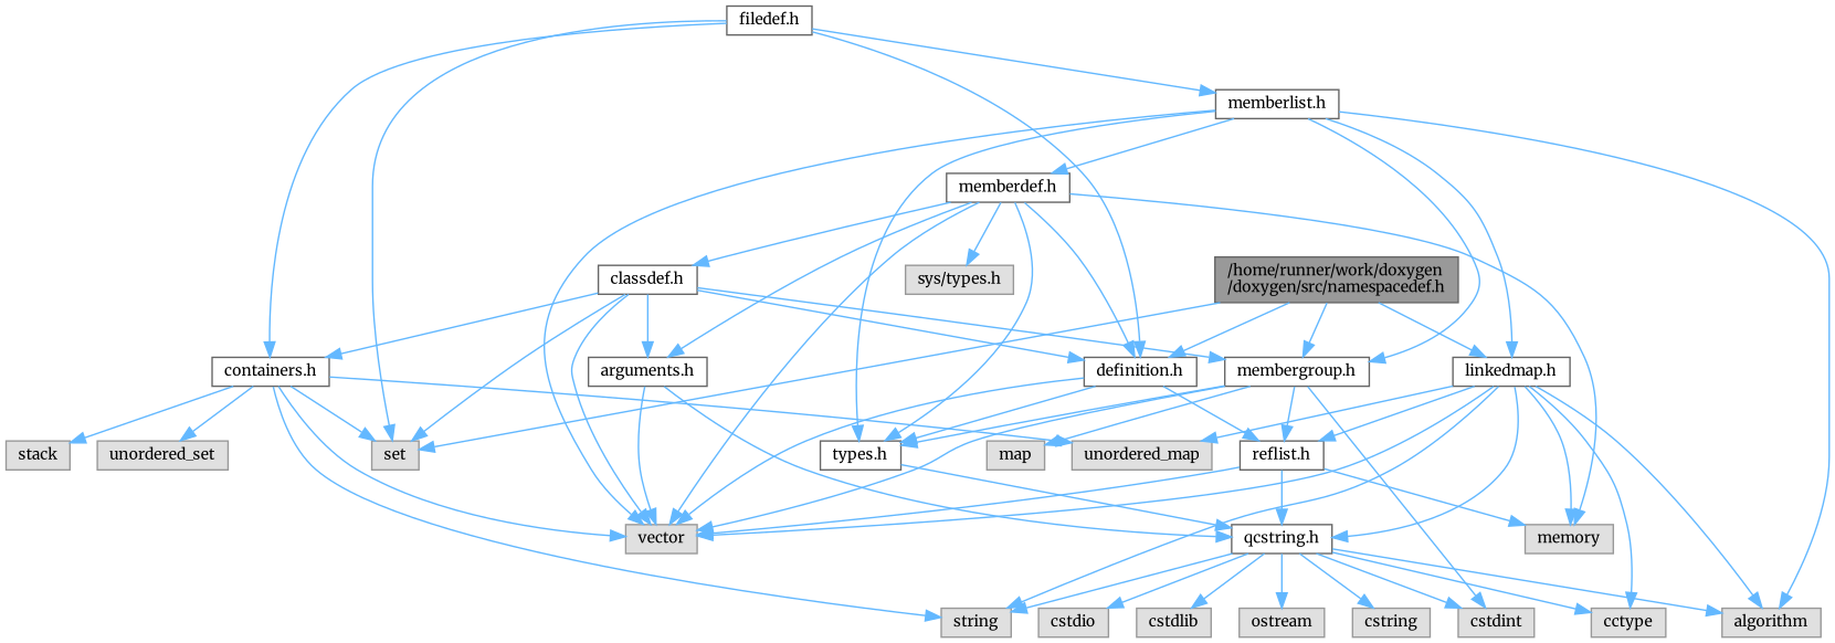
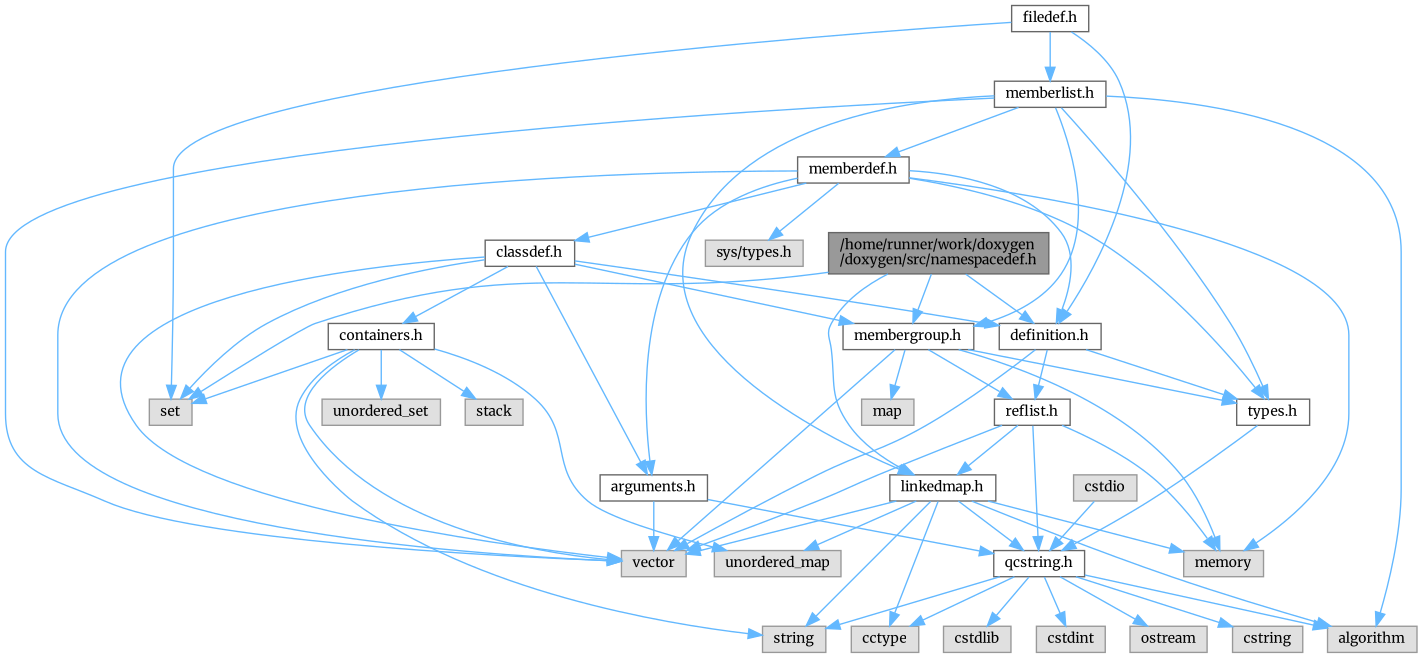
  digraph {
    fontname=Merriweather
    node [color=grey60 fillcolor="#E0E0E0" fontname=Merriweather fontsize=10 shape=box style=filled]
    edge [color=steelblue1 fontname=Merriweather fontsize=10 labelfontname=Helvetica labelfontsize=10 style=solid]
    n1 [color=gray40 fillcolor=grey60 fontcolor=black height=0.2 label="/home/runner/work/doxygen\l/doxygen/src/namespacedef.h" width=0.4]
    n2 [height=0.2 label=set width=0.4]
    n3 [color=grey40 fillcolor=white height=0.2 label="definition.h" width=0.4]
    n4 [color=grey40 fillcolor=white height=0.2 label="linkedmap.h" width=0.4]
    n5 [color=grey40 fillcolor=white height=0.2 label="membergroup.h" width=0.4]
    n6 [height=0.2 label=vector width=0.4]
    n7 [color=grey40 fillcolor=white height=0.2 label="types.h" width=0.4]
    n8 [color=grey40 fillcolor=white height=0.2 label="reflist.h" width=0.4]
    n9 [color=grey40 fillcolor=white height=0.2 label="qcstring.h" width=0.4]
    n10 [height=0.2 label=string width=0.4]
    n11 [height=0.2 label=algorithm width=0.4]
    n12 [height=0.2 label=cctype width=0.4]
    n13 [height=0.2 label=unordered_map width=0.4]
    n14 [height=0.2 label=memory width=0.4]
    n15 [color=grey40 fillcolor=white height=0.2 label="filedef.h" width=0.4]
    n16 [color=grey40 fillcolor=white height=0.2 label="memberlist.h" width=0.4]
    n17 [color=grey40 fillcolor=white height=0.2 label="containers.h" width=0.4]
    n18 [height=0.2 label=map width=0.4]
    n19 [height=0.2 label=cstring width=0.4]
    n20 [height=0.2 label=cstdio width=0.4]
    n21 [height=0.2 label=cstdlib width=0.4]
    n22 [height=0.2 label=cstdint width=0.4]
    n23 [height=0.2 label=ostream width=0.4]
    n24 [color=grey40 fillcolor=white height=0.2 label="memberdef.h" width=0.4]
    n25 [height=0.2 label=unordered_set width=0.4]
    n26 [height=0.2 label=stack width=0.4]
    n27 [height=0.2 label="sys/types.h" width=0.4]
    n28 [color=grey40 fillcolor=white height=0.2 label="arguments.h" width=0.4]
    n29 [color=grey40 fillcolor=white height=0.2 label="classdef.h" width=0.4]
    n1 -> n2
    n1 -> n3
    n1 -> n4
    n1 -> n5
    n3 -> n6
    n3 -> n7
    n3 -> n8
    n4 -> n6
    n4 -> n9
    n4 -> n10
    n4 -> n11
    n4 -> n12
    n4 -> n13
    n4 -> n14
    n5 -> n6
    n5 -> n7
    n5 -> n8
-   n5 -> n22
+   n5 -> n14
    n5 -> n18
    n7 -> n9
-   n4 -> n8
+   n8 -> n4
    n8 -> n6
    n8 -> n9
    n8 -> n14
    n9 -> n10
    n9 -> n11
    n9 -> n12
    n9 -> n19
-   n9 -> n20
+   n20 -> n9
    n9 -> n21
    n9 -> n22
    n9 -> n23
    n15 -> n2
    n15 -> n3
    n15 -> n16
-   n15 -> n17
    n16 -> n4
    n16 -> n5
    n16 -> n6
    n16 -> n7
    n16 -> n11
    n16 -> n24
    n17 -> n2
    n17 -> n6
    n17 -> n10
    n17 -> n13
    n17 -> n25
    n17 -> n26
    n24 -> n3
    n24 -> n6
    n24 -> n7
    n24 -> n14
    n24 -> n27
    n24 -> n28
    n24 -> n29
    n28 -> n6
    n28 -> n9
    n29 -> n2
    n29 -> n3
    n29 -> n5
    n29 -> n6
    n29 -> n17
    n29 -> n28
  }
